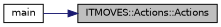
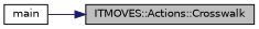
  digraph {
    rankdir=RL
    node [color=black fontname=Helvetica fontsize=10 shape=record style=filled]
-   n1 [fillcolor=grey75 fontcolor=black height=0.2 label="ITMOVES::Actions::Actions" width=0.4]
+   n1 [fillcolor=grey75 fontcolor=black height=0.2 label="ITMOVES::Actions::Crosswalk" width=0.4]
    n2 [fillcolor=white height=0.2 label=main width=0.4]
    n1 -> n2 [color=midnightblue dir=back fontname=Helvetica fontsize=10 labelfontname=Helvetica labelfontsize=10 style=solid]
  }
